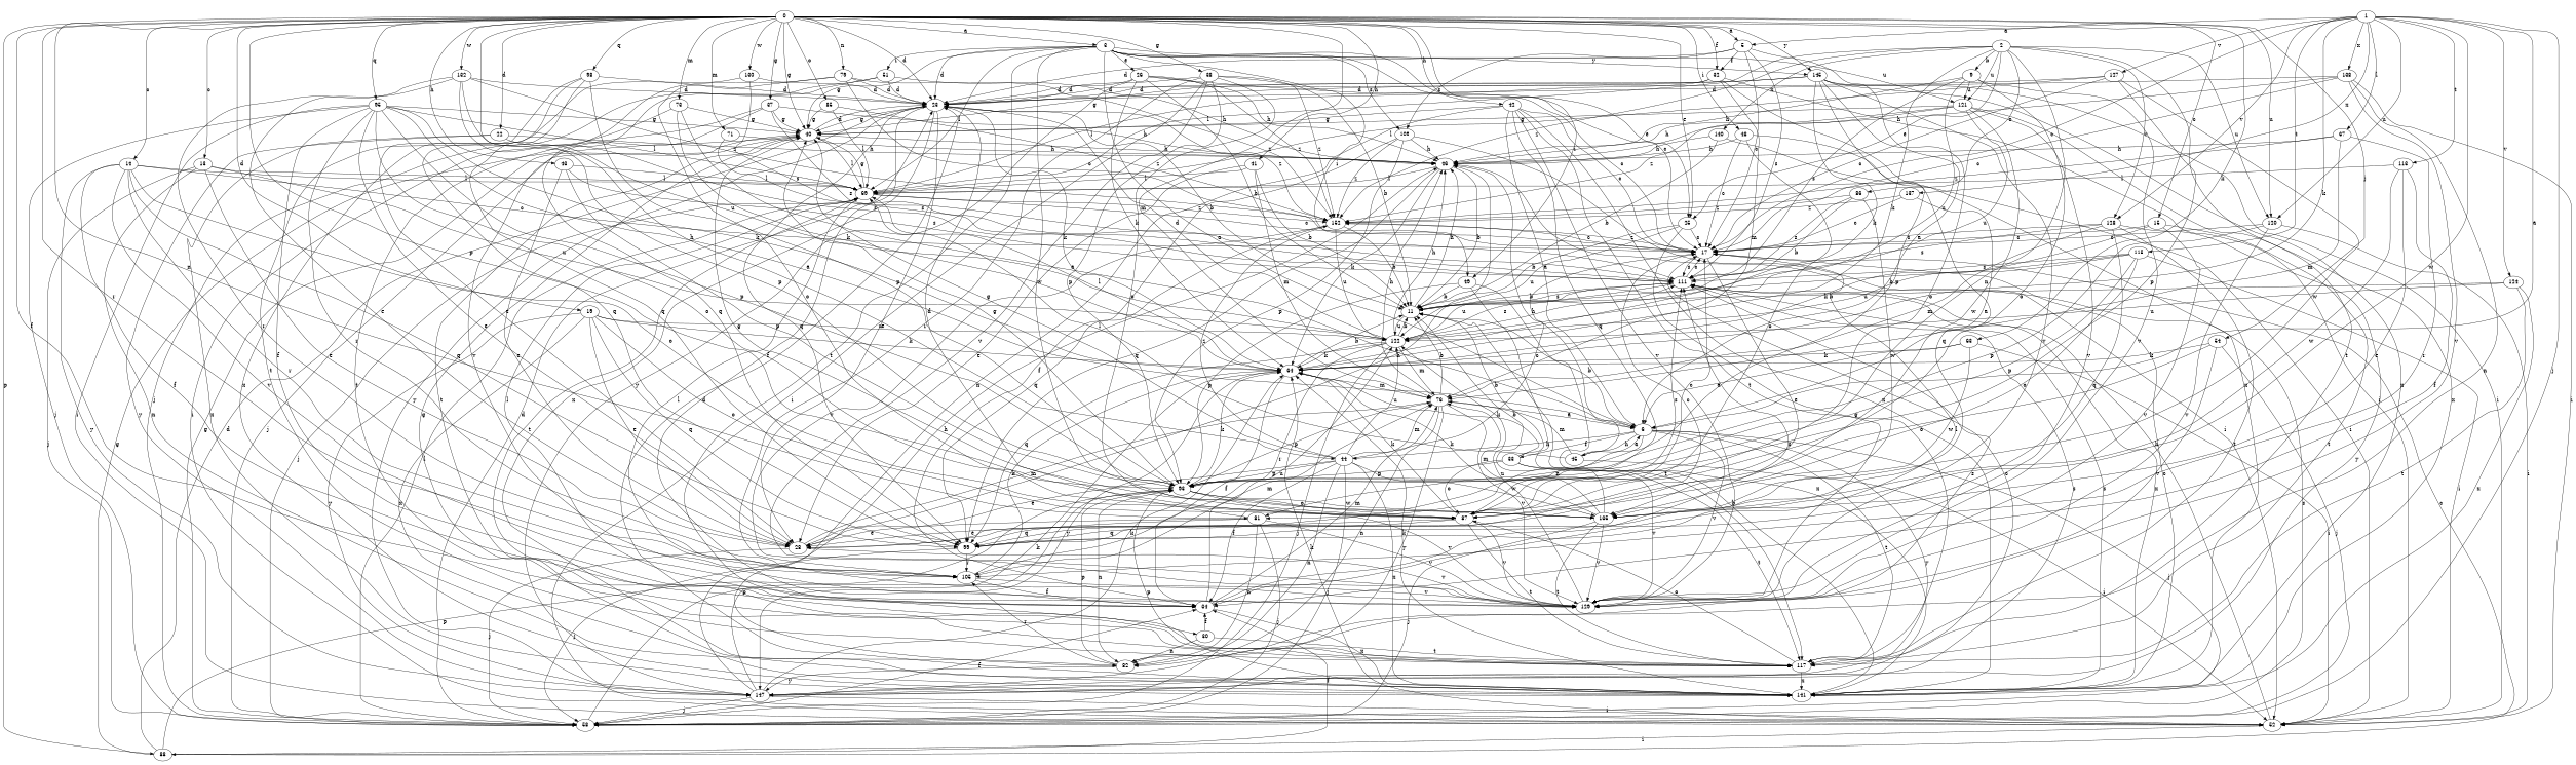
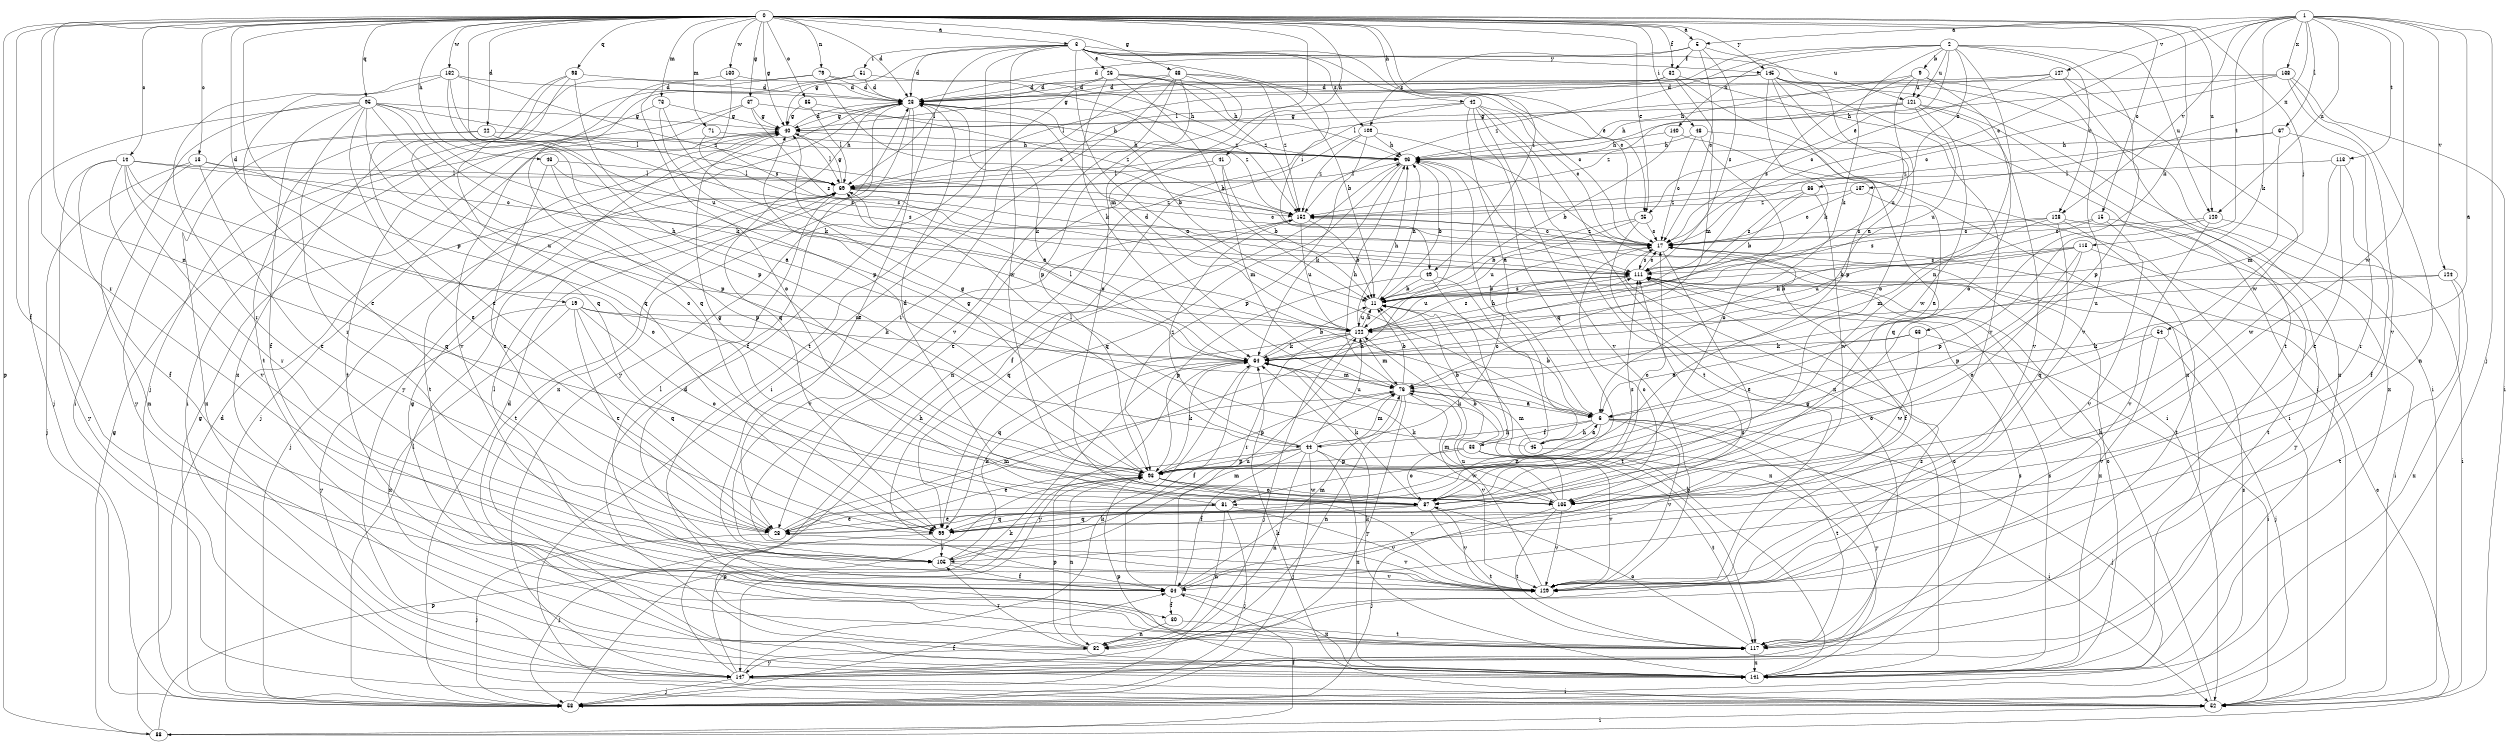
  strict digraph {
    0
    3
    5
    13
    14
    15
    19
    22
    23
    25
    30
    32
    37
    38
    40
    41
    42
    43
    44
    48
    49
    54
    63
    71
    73
    76
    79
    81
    85
    88
    93
    95
    98
    105
    120
    130
    132
    145
    6
    17
    135
    69
    117
    121
    26
    51
    109
    111
    58
    122
    28
    82
    129
    147
    87
    34
    99
    64
    141
    46
    152
    11
    52
    1
    67
    113
    115
    124
    127
    128
    137
    138
    33
    45
    2
    9
    86
    140
    0 -> 3 [label=a]
    0 -> 5 [label=a]
    0 -> 13 [label=c]
    0 -> 14 [label=c]
    0 -> 15 [label=c]
    0 -> 19 [label=d]
    0 -> 22 [label=d]
    0 -> 23 [label=d]
    0 -> 25 [label=e]
    0 -> 30 [label=f]
    0 -> 32 [label=f]
    0 -> 37 [label=g]
    0 -> 38 [label=g]
    0 -> 40 [label=g]
    0 -> 41 [label=h]
    0 -> 42 [label=h]
    0 -> 43 [label=h]
    0 -> 44 [label=h]
    0 -> 48 [label=i]
    0 -> 49 [label=i]
    0 -> 54 [label=j]
    0 -> 63 [label=k]
    0 -> 71 [label=m]
    0 -> 73 [label=m]
    0 -> 76 [label=m]
    0 -> 79 [label=n]
    0 -> 81 [label=n]
    0 -> 85 [label=o]
    0 -> 88 [label=p]
    0 -> 93 [label=p]
    0 -> 95 [label=q]
    0 -> 98 [label=q]
    0 -> 105 [label=r]
    0 -> 120 [label=u]
    0 -> 130 [label=w]
    0 -> 132 [label=w]
    0 -> 145 [label=y]
    3 -> 23 [label=d]
    3 -> 25 [label=e]
    3 -> 40 [label=g]
    3 -> 49 [label=i]
    3 -> 145 [label=y]
    3 -> 6 [label=a]
    3 -> 17 [label=c]
    3 -> 135 [label=w]
    3 -> 69 [label=l]
    3 -> 117 [label=t]
    3 -> 121 [label=u]
    3 -> 26 [label=e]
    3 -> 51 [label=i]
    3 -> 109 [label=s]
    5 -> 23 [label=d]
    5 -> 32 [label=f]
    5 -> 6 [label=a]
    5 -> 17 [label=c]
    5 -> 109 [label=s]
    5 -> 111 [label=s]
    13 -> 69 [label=l]
    13 -> 58 [label=j]
    13 -> 122 [label=u]
    13 -> 28 [label=e]
    13 -> 82 [label=n]
    14 -> 105 [label=r]
    14 -> 17 [label=c]
    14 -> 69 [label=l]
    14 -> 129 [label=v]
    14 -> 147 [label=y]
    14 -> 87 [label=o]
    14 -> 34 [label=f]
    14 -> 99 [label=q]
    15 -> 17 [label=c]
    15 -> 117 [label=t]
    15 -> 129 [label=v]
    15 -> 64 [label=k]
    19 -> 122 [label=u]
    19 -> 28 [label=e]
    19 -> 147 [label=y]
    19 -> 87 [label=o]
    19 -> 99 [label=q]
    19 -> 64 [label=k]
    19 -> 141 [label=x]
    22 -> 111 [label=s]
    22 -> 147 [label=y]
    22 -> 141 [label=x]
    22 -> 46 [label=h]
    23 -> 40 [label=g]
    23 -> 28 [label=e]
    23 -> 147 [label=y]
    23 -> 34 [label=f]
    23 -> 99 [label=q]
    23 -> 64 [label=k]
    23 -> 141 [label=x]
    23 -> 152 [label=z]
    23 -> 11 [label=b]
    25 -> 17 [label=c]
    25 -> 122 [label=u]
    25 -> 129 [label=g]
    25 -> 11 [label=b]
    30 -> 117 [label=t]
    30 -> 82 [label=n]
-   30 -> 34 [label=f]
+   34 -> 30 [label=f]
    32 -> 23 [label=d]
    32 -> 76 [label=m]
    32 -> 69 [label=l]
    32 -> 141 [label=x]
    32 -> 52 [label=i]
    37 -> 40 [label=g]
    37 -> 117 [label=t]
    37 -> 111 [label=s]
    37 -> 129 [label=v]
    37 -> 46 [label=h]
    38 -> 23 [label=d]
    38 -> 93 [label=p]
    38 -> 105 [label=r]
    38 -> 129 [label=v]
    38 -> 87 [label=o]
    38 -> 152 [label=z]
    38 -> 11 [label=b]
    38 -> 52 [label=i]
    40 -> 23 [label=d]
    40 -> 69 [label=l]
    40 -> 117 [label=t]
    40 -> 58 [label=j]
    40 -> 46 [label=h]
    41 -> 76 [label=m]
    41 -> 69 [label=l]
    41 -> 28 [label=e]
    41 -> 11 [label=b]
    42 -> 40 [label=g]
    42 -> 6 [label=a]
    42 -> 17 [label=c]
    42 -> 117 [label=t]
    42 -> 82 [label=n]
    42 -> 129 [label=v]
    42 -> 99 [label=q]
    42 -> 141 [label=x]
    43 -> 93 [label=p]
    43 -> 69 [label=l]
    43 -> 111 [label=s]
    43 -> 28 [label=e]
    44 -> 40 [label=g]
    44 -> 76 [label=m]
    44 -> 93 [label=p]
    44 -> 17 [label=c]
    44 -> 135 [label=w]
    44 -> 58 [label=j]
    44 -> 122 [label=u]
    44 -> 28 [label=e]
    44 -> 82 [label=n]
    44 -> 34 [label=f]
    44 -> 141 [label=x]
    44 -> 152 [label=z]
    48 -> 17 [label=c]
    48 -> 87 [label=o]
    48 -> 46 [label=h]
    48 -> 52 [label=i]
    49 -> 93 [label=p]
    49 -> 117 [label=t]
    49 -> 141 [label=x]
    49 -> 11 [label=b]
    54 -> 58 [label=j]
    54 -> 129 [label=v]
    54 -> 87 [label=o]
    54 -> 64 [label=k]
    63 -> 6 [label=a]
    63 -> 135 [label=w]
    63 -> 64 [label=k]
    63 -> 52 [label=i]
    71 -> 111 [label=s]
    71 -> 46 [label=h]
    73 -> 40 [label=g]
    73 -> 6 [label=a]
    73 -> 64 [label=k]
    73 -> 52 [label=i]
    76 -> 93 [label=p]
    76 -> 6 [label=a]
    76 -> 82 [label=n]
    76 -> 129 [label=v]
    76 -> 147 [label=y]
    76 -> 46 [label=h]
    76 -> 11 [label=b]
    79 -> 23 [label=d]
    79 -> 17 [label=c]
    79 -> 87 [label=o]
    79 -> 99 [label=q]
    79 -> 152 [label=z]
    81 -> 23 [label=d]
    81 -> 58 [label=j]
    81 -> 28 [label=e]
    81 -> 82 [label=n]
    81 -> 129 [label=v]
    81 -> 99 [label=q]
    85 -> 40 [label=g]
    85 -> 69 [label=l]
    85 -> 152 [label=z]
    88 -> 23 [label=d]
    88 -> 40 [label=g]
    88 -> 93 [label=p]
    88 -> 17 [label=c]
    88 -> 34 [label=f]
    93 -> 40 [label=g]
    93 -> 135 [label=w]
    93 -> 82 [label=n]
    93 -> 129 [label=v]
    93 -> 87 [label=o]
    93 -> 64 [label=k]
    95 -> 40 [label=g]
    95 -> 93 [label=p]
    95 -> 105 [label=r]
    95 -> 6 [label=a]
    95 -> 69 [label=l]
    95 -> 58 [label=j]
    95 -> 28 [label=e]
    95 -> 87 [label=o]
    95 -> 34 [label=f]
    95 -> 64 [label=k]
    95 -> 52 [label=i]
    98 -> 23 [label=d]
    98 -> 93 [label=p]
    98 -> 117 [label=t]
    98 -> 28 [label=e]
    98 -> 99 [label=q]
    105 -> 76 [label=m]
    105 -> 129 [label=v]
    105 -> 34 [label=f]
    105 -> 64 [label=k]
    120 -> 93 [label=p]
    120 -> 17 [label=c]
    120 -> 129 [label=v]
    120 -> 52 [label=i]
    130 -> 23 [label=d]
    130 -> 111 [label=s]
    130 -> 141 [label=x]
    132 -> 23 [label=d]
    132 -> 93 [label=p]
    132 -> 105 [label=r]
    132 -> 122 [label=u]
    132 -> 28 [label=e]
    132 -> 152 [label=z]
    145 -> 23 [label=d]
    145 -> 40 [label=g]
    145 -> 93 [label=p]
    145 -> 129 [label=v]
    145 -> 87 [label=o]
    145 -> 64 [label=k]
    145 -> 141 [label=x]
    145 -> 52 [label=i]
    6 -> 44 [label=h]
    6 -> 81 [label=n]
    6 -> 117 [label=t]
    6 -> 58 [label=j]
    6 -> 129 [label=v]
    6 -> 147 [label=y]
    6 -> 11 [label=b]
    6 -> 33 [label=f]
    6 -> 45 [label=h]
    17 -> 111 [label=s]
    17 -> 28 [label=e]
-   17 -> 34 [label=l]
+   17 -> 34 [label=f]
    17 -> 152 [label=z]
    135 -> 40 [label=g]
    135 -> 76 [label=m]
    135 -> 117 [label=t]
    135 -> 58 [label=j]
    135 -> 129 [label=v]
    135 -> 64 [label=k]
    135 -> 11 [label=b]
    69 -> 40 [label=g]
    69 -> 17 [label=c]
    69 -> 117 [label=t]
    69 -> 58 [label=j]
    69 -> 152 [label=z]
    117 -> 87 [label=o]
    117 -> 141 [label=x]
    121 -> 40 [label=g]
    121 -> 135 [label=w]
    121 -> 122 [label=u]
    121 -> 129 [label=v]
    121 -> 141 [label=x]
    121 -> 46 [label=h]
    121 -> 152 [label=z]
    26 -> 23 [label=d]
    26 -> 17 [label=c]
    26 -> 147 [label=y]
    26 -> 64 [label=k]
    26 -> 46 [label=h]
    26 -> 152 [label=z]
    26 -> 11 [label=b]
    51 -> 23 [label=d]
    51 -> 58 [label=j]
    51 -> 99 [label=q]
    51 -> 46 [label=h]
    109 -> 93 [label=p]
    109 -> 34 [label=f]
    109 -> 46 [label=h]
    109 -> 152 [label=z]
    109 -> 52 [label=i]
    111 -> 17 [label=c]
    111 -> 122 [label=u]
    111 -> 141 [label=x]
    111 -> 11 [label=b]
    58 -> 23 [label=d]
    58 -> 40 [label=g]
    58 -> 69 [label=l]
    58 -> 111 [label=s]
    58 -> 34 [label=f]
    58 -> 64 [label=k]
    122 -> 23 [label=d]
    122 -> 76 [label=m]
    122 -> 105 [label=r]
    122 -> 111 [label=s]
    122 -> 58 [label=j]
    122 -> 99 [label=q]
    122 -> 64 [label=k]
    122 -> 46 [label=h]
    122 -> 11 [label=b]
    28 -> 76 [label=m]
    28 -> 58 [label=j]
    28 -> 129 [label=v]
    28 -> 46 [label=h]
    82 -> 93 [label=p]
    82 -> 105 [label=r]
    82 -> 111 [label=s]
    82 -> 147 [label=y]
    129 -> 69 [label=l]
    129 -> 122 [label=u]
    147 -> 93 [label=p]
    147 -> 17 [label=c]
    147 -> 111 [label=s]
    147 -> 58 [label=j]
    147 -> 64 [label=k]
    147 -> 46 [label=h]
    147 -> 52 [label=i]
    87 -> 17 [label=c]
    87 -> 117 [label=t]
    87 -> 111 [label=s]
    87 -> 28 [label=e]
    87 -> 129 [label=v]
    87 -> 99 [label=q]
    87 -> 64 [label=k]
    34 -> 76 [label=m]
    34 -> 69 [label=l]
    34 -> 111 [label=s]
    34 -> 122 [label=u]
    34 -> 141 [label=x]
    99 -> 105 [label=r]
    99 -> 17 [label=c]
    99 -> 58 [label=j]
    64 -> 76 [label=m]
    64 -> 69 [label=l]
    64 -> 147 [label=y]
    64 -> 34 [label=f]
    64 -> 11 [label=b]
    141 -> 23 [label=d]
    141 -> 40 [label=g]
    141 -> 93 [label=p]
    141 -> 17 [label=c]
    141 -> 111 [label=s]
    141 -> 64 [label=k]
    141 -> 11 [label=b]
    46 -> 69 [label=l]
    46 -> 99 [label=q]
    46 -> 64 [label=k]
    46 -> 11 [label=b]
    152 -> 17 [label=c]
    152 -> 122 [label=u]
    152 -> 129 [label=v]
    152 -> 99 [label=q]
    152 -> 11 [label=b]
    11 -> 111 [label=s]
    11 -> 122 [label=u]
    11 -> 46 [label=h]
    52 -> 88 [label=i]
    52 -> 64 [label=k]
    52 -> 46 [label=h]
    1 -> 5 [label=a]
    1 -> 120 [label=u]
    1 -> 6 [label=a]
    1 -> 17 [label=c]
    1 -> 135 [label=w]
    1 -> 58 [label=j]
    1 -> 64 [label=k]
    1 -> 67 [label=l]
    1 -> 113 [label=t]
    1 -> 115 [label=t]
    1 -> 124 [label=v]
    1 -> 127 [label=v]
    1 -> 128 [label=v]
    1 -> 137 [label=x]
    1 -> 138 [label=x]
    67 -> 76 [label=m]
    67 -> 105 [label=r]
    67 -> 46 [label=h]
    67 -> 152 [label=z]
    113 -> 135 [label=w]
    113 -> 69 [label=l]
    113 -> 28 [label=e]
    113 -> 34 [label=f]
    115 -> 93 [label=p]
    115 -> 111 [label=s]
    115 -> 122 [label=u]
    115 -> 87 [label=o]
    115 -> 11 [label=b]
    115 -> 52 [label=i]
    124 -> 117 [label=t]
    124 -> 122 [label=u]
    124 -> 141 [label=x]
    124 -> 11 [label=b]
    127 -> 23 [label=d]
    127 -> 93 [label=p]
    127 -> 17 [label=c]
    127 -> 135 [label=w]
    127 -> 69 [label=l]
    128 -> 76 [label=m]
    128 -> 17 [label=c]
    128 -> 117 [label=t]
    128 -> 111 [label=s]
    128 -> 147 [label=y]
    128 -> 99 [label=q]
    137 -> 6 [label=a]
    137 -> 17 [label=c]
    137 -> 152 [label=z]
    138 -> 23 [label=d]
    138 -> 17 [label=c]
    138 -> 82 [label=n]
    138 -> 129 [label=v]
    138 -> 46 [label=h]
    138 -> 52 [label=i]
    33 -> 93 [label=p]
    33 -> 117 [label=t]
    33 -> 129 [label=v]
    33 -> 87 [label=o]
    33 -> 64 [label=k]
    33 -> 11 [label=b]
    45 -> 76 [label=m]
    45 -> 6 [label=a]
    45 -> 69 [label=l]
    45 -> 46 [label=h]
    45 -> 52 [label=i]
    2 -> 25 [label=e]
    2 -> 81 [label=n]
    2 -> 120 [label=u]
    2 -> 69 [label=l]
    2 -> 117 [label=t]
    2 -> 121 [label=u]
    2 -> 64 [label=k]
    2 -> 152 [label=z]
    2 -> 128 [label=v]
    2 -> 9 [label=b]
    2 -> 86 [label=o]
    2 -> 140 [label=x]
    9 -> 121 [label=u]
    9 -> 111 [label=s]
    9 -> 122 [label=u]
    9 -> 129 [label=v]
    9 -> 87 [label=o]
    9 -> 46 [label=h]
    86 -> 135 [label=w]
    86 -> 111 [label=s]
    86 -> 152 [label=z]
    86 -> 11 [label=b]
    140 -> 99 [label=q]
    140 -> 46 [label=h]
    140 -> 11 [label=b]
  }
